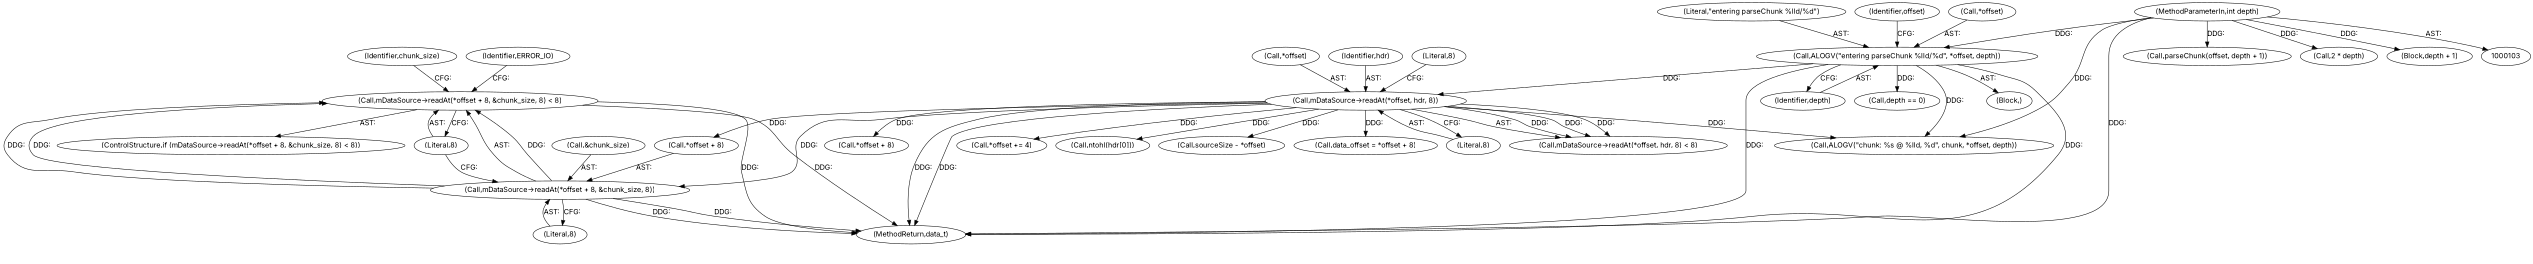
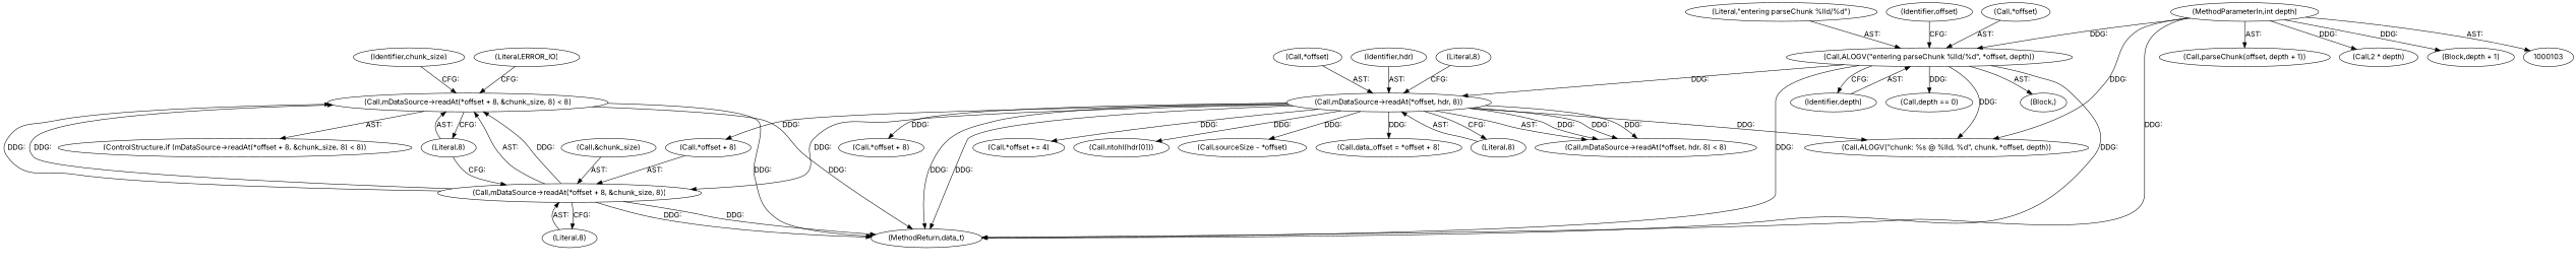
  digraph {
    fontname=Inter
    node [fontname=Inter]
    edge [fontname=Inter]
    n1 [label="(Call,mDataSource->readAt(*offset + 8, &chunk_size, 8) < 8)"]
    n2 [label="(ControlStructure,if (mDataSource->readAt(*offset + 8, &chunk_size, 8) < 8))"]
    n3 [label="(MethodReturn,data_t)"]
    n4 [label="(Literal,8)"]
    n5 [label="(Call,mDataSource->readAt(*offset + 8, &chunk_size, 8))"]
    n6 [label="(Literal,8)"]
    n7 [label="(Call,mDataSource->readAt(*offset, hdr, 8))"]
    n8 [label="(Call,mDataSource->readAt(*offset, hdr, 8) < 8)"]
    n9 [label="(Call,*offset + 8)"]
    n10 [label="(Literal,8)"]
    n11 [label="(Call,*offset += 4)"]
    n12 [label="(Call,ntohl(hdr[0]))"]
    n13 [label="(Call,ALOGV(\"chunk: %s @ %lld, %d\", chunk, *offset, depth))"]
    n14 [label="(Call,sourceSize - *offset)"]
    n15 [label="(Call,data_offset = *offset + 8)"]
    n16 [label="(Call,*offset + 8)"]
    n17 [label="(Call,ALOGV(\"entering parseChunk %lld/%d\", *offset, depth))"]
    n18 [label="(Block,)"]
    n19 [label="(Identifier,depth)"]
    n20 [label="(Call,depth == 0)"]
    n21 [label="(MethodParameterIn,int depth)"]
    n22 [label="(Call,parseChunk(offset, depth + 1))"]
    n23 [label="(Call,2 * depth)"]
    n24 [label="(Block,depth + 1)"]
    1000103
    n26 [label="(Call,*offset)"]
    n27 [label="(Identifier,hdr)"]
    n28 [label="(Literal,8)"]
    n29 [label="(Call,&chunk_size)"]
    n30 [label="(Literal,\"entering parseChunk %lld/%d\")"]
    n31 [label="(Identifier,offset)"]
-   n32 [label="(Identifier,ERROR_IO)"]
+   n32 [label="(Literal,ERROR_IO)"]
    n33 [label="(Call,*offset)"]
    n34 [label="(Identifier,chunk_size)"]
    n1 -> n2 [label="AST: "]
    n1 -> n3 [label="DDG: "]
    n1 -> n3 [label="DDG: "]
    n1 -> n4 [label="CFG: "]
    n4 -> n1 [label="AST: "]
    n4 -> n5 [label="CFG: "]
    n5 -> n1 [label="AST: "]
    n5 -> n1 [label="DDG: "]
    n5 -> n1 [label="DDG: "]
    n5 -> n1 [label="DDG: "]
    n5 -> n3 [label="DDG: "]
    n5 -> n3 [label="DDG: "]
    n5 -> n6 [label="CFG: "]
    n6 -> n5 [label="AST: "]
    n7 -> n3 [label="DDG: "]
    n7 -> n3 [label="DDG: "]
    n7 -> n5 [label="DDG: "]
    n7 -> n8 [label="AST: "]
    n7 -> n8 [label="DDG: "]
    n7 -> n8 [label="DDG: "]
    n7 -> n8 [label="DDG: "]
    n7 -> n9 [label="DDG: "]
    n7 -> n10 [label="CFG: "]
    n7 -> n11 [label="DDG: "]
    n7 -> n12 [label="DDG: "]
    n7 -> n13 [label="DDG: "]
    n7 -> n14 [label="DDG: "]
    n7 -> n15 [label="DDG: "]
    n7 -> n16 [label="DDG: "]
    n10 -> n7 [label="AST: "]
    n16 -> n5 [label="AST: "]
    n17 -> n3 [label="DDG: "]
    n17 -> n3 [label="DDG: "]
    n17 -> n7 [label="DDG: "]
    n17 -> n13 [label="DDG: "]
    n17 -> n18 [label="AST: "]
    n17 -> n19 [label="CFG: "]
    n17 -> n20 [label="DDG: "]
    n19 -> n17 [label="AST: "]
    n21 -> n3 [label="DDG: "]
    n21 -> n13 [label="DDG: "]
    n21 -> n17 [label="DDG: "]
-   n21 -> n22 [label="DDG: "]
+   n21 -> n22 [label="AST: "]
    n21 -> n23 [label="DDG: "]
    n21 -> n24 [label="DDG: "]
    n21 -> 1000103 [label="AST: "]
    n26 -> n7 [label="AST: "]
    n27 -> n7 [label="AST: "]
    n28 -> n7 [label="CFG: "]
    n29 -> n5 [label="AST: "]
    n30 -> n17 [label="AST: "]
    n31 -> n17 [label="CFG: "]
    n32 -> n1 [label="CFG: "]
    n33 -> n17 [label="AST: "]
    n34 -> n1 [label="CFG: "]
  }
